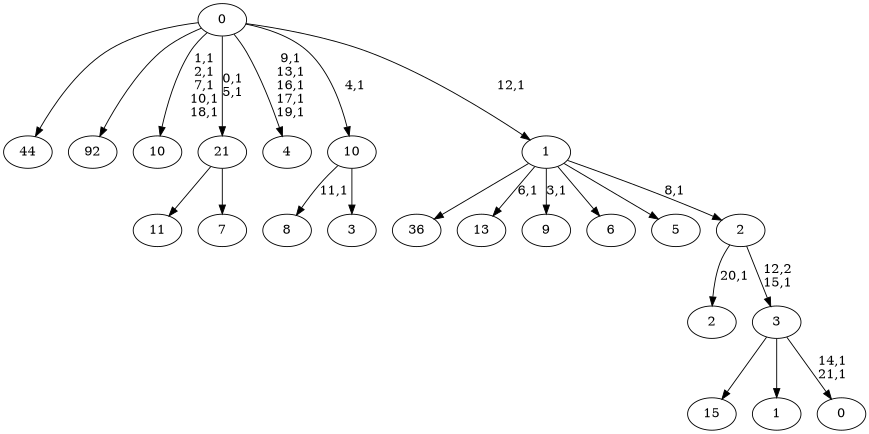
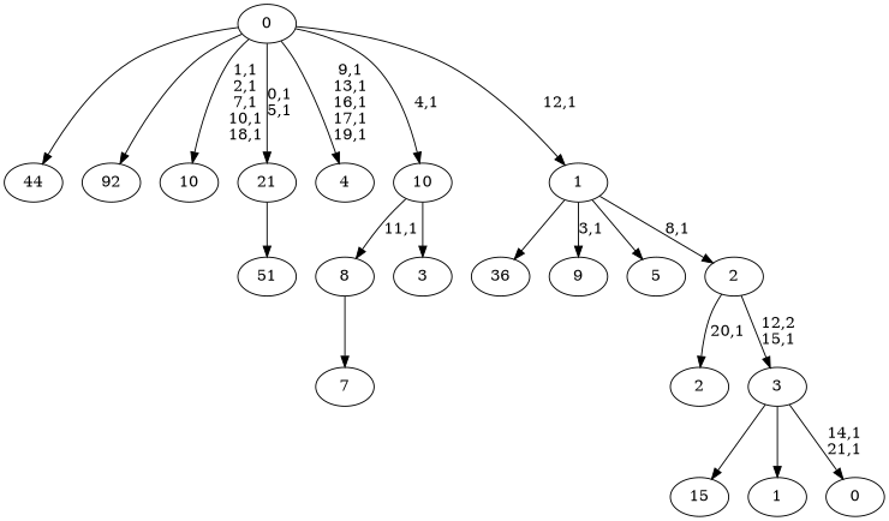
  digraph {
    n1 [label=36]
    n2 [label=15]
    n3 [label=44]
-   n4 [label=13]
    n5 [label=92]
-   n6 [label=11]
+   n6 [label=51]
    n7 [label=10]
    n8 [label=9]
    n9 [label=8]
    n10 [label=7]
    21
-   n12 [label=6]
    n13 [label=5]
    n14 [label=4]
    n15 [label=3]
    10
    n17 [label=2]
    n18 [label=1]
    n19 [label=0]
    3
    2
    1
    0
    21 -> n6
-   21 -> n10
+   n9 -> n10
    10 -> n9 [label="11,1"]
    10 -> n15
    3 -> n2
    3 -> n18
    3 -> n19 [label="14,1\n21,1"]
    2 -> n17 [label="20,1"]
    2 -> 3 [label="12,2\n15,1"]
    1 -> n1
-   1 -> n4 [label="6,1"]
    1 -> n8 [label="3,1"]
-   1 -> n12
    1 -> n13
    1 -> 2 [label="8,1"]
    0 -> n3
    0 -> n5
    0 -> n7 [label="1,1\n2,1\n7,1\n10,1\n18,1"]
    0 -> 21 [label="0,1\n5,1"]
    0 -> n14 [label="9,1\n13,1\n16,1\n17,1\n19,1"]
    0 -> 10 [label="4,1"]
    0 -> 1 [label="12,1"]
  }
